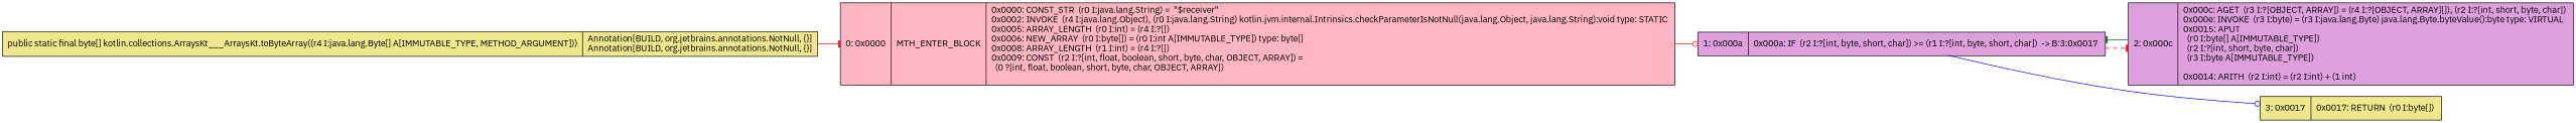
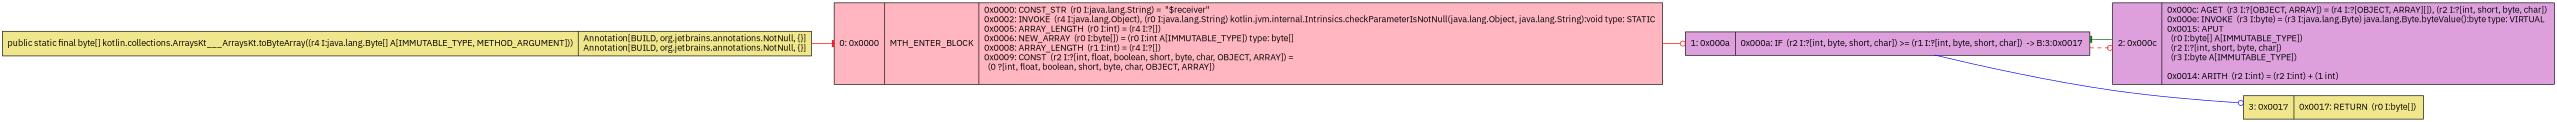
  digraph {
    fontname="IBM Plex Sans"
    rankdir=LR
    node [fillcolor=plum fontname="IBM Plex Sans" shape=record style=filled]
    edge [arrowhead=tee color=red fontname="IBM Plex Sans"]
    n1 [fillcolor=lightpink label="{0\:\ 0x0000|MTH_ENTER_BLOCK\l|0x0000: CONST_STR  (r0 I:java.lang.String) =  \"$receiver\" \l0x0002: INVOKE  (r4 I:java.lang.Object), (r0 I:java.lang.String) kotlin.jvm.internal.Intrinsics.checkParameterIsNotNull(java.lang.Object, java.lang.String):void type: STATIC \l0x0005: ARRAY_LENGTH  (r0 I:int) = (r4 I:?[]) \l0x0006: NEW_ARRAY  (r0 I:byte[]) = (r0 I:int A[IMMUTABLE_TYPE]) type: byte[] \l0x0008: ARRAY_LENGTH  (r1 I:int) = (r4 I:?[]) \l0x0009: CONST  (r2 I:?[int, float, boolean, short, byte, char, OBJECT, ARRAY]) = \l  (0 ?[int, float, boolean, short, byte, char, OBJECT, ARRAY])\l \l}"]
    n2 [label="{1\:\ 0x000a|0x000a: IF  (r2 I:?[int, byte, short, char]) \>= (r1 I:?[int, byte, short, char])  \-\> B:3:0x0017 \l}"]
    n3 [label="{2\:\ 0x000c|0x000c: AGET  (r3 I:?[OBJECT, ARRAY]) = (r4 I:?[OBJECT, ARRAY][]), (r2 I:?[int, short, byte, char]) \l0x000e: INVOKE  (r3 I:byte) = (r3 I:java.lang.Byte) java.lang.Byte.byteValue():byte type: VIRTUAL \l0x0015: APUT  \l  (r0 I:byte[] A[IMMUTABLE_TYPE])\l  (r2 I:?[int, short, byte, char])\l  (r3 I:byte A[IMMUTABLE_TYPE])\l \l0x0014: ARITH  (r2 I:int) = (r2 I:int) + (1 int) \l}"]
    n4 [fillcolor=khaki label="{3\:\ 0x0017|0x0017: RETURN  (r0 I:byte[]) \l}"]
    n5 [fillcolor=khaki label="{public static final byte[] kotlin.collections.ArraysKt___ArraysKt.toByteArray((r4 I:java.lang.Byte[] A[IMMUTABLE_TYPE, METHOD_ARGUMENT]))  | Annotation[BUILD, org.jetbrains.annotations.NotNull, \{\}]\lAnnotation[BUILD, org.jetbrains.annotations.NotNull, \{\}]\l}"]
    n1 -> n2 [arrowhead=odot]
-   n2 -> n3 [style=dashed]
+   n2 -> n3 [arrowhead=odot style=dashed]
    n2 -> n4 [arrowhead=odot color=blue]
    n3 -> n2 [color=darkgreen]
    n5 -> n1
  }
